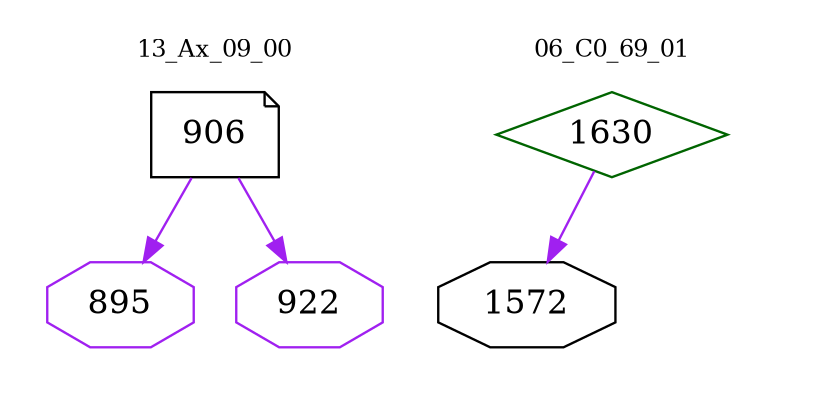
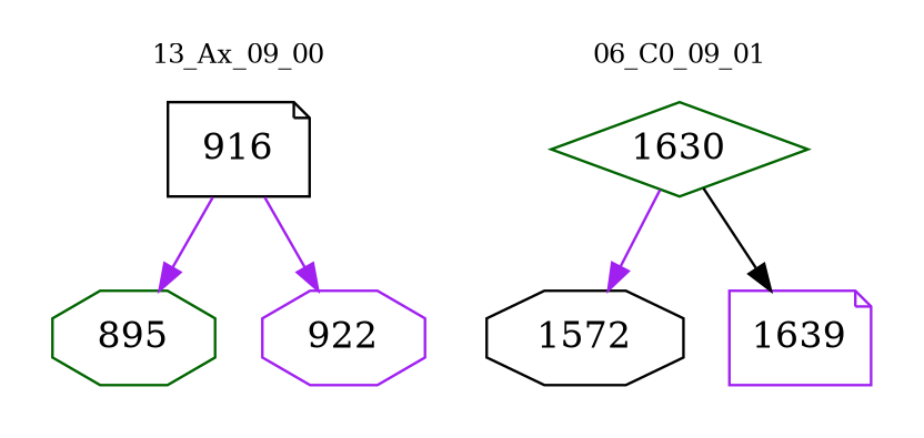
  digraph {
    node [color=black shape=octagon]
    edge [color=purple]
-   n1 [label=906 shape=note]
-   n2 [color=purple label=895]
+   n1 [label=916 shape=note]
+   n2 [color=darkgreen label=895]
    n3 [color=purple label=922]
    n4 [color=darkgreen label=1630 shape=diamond]
    n5 [label=1572]
+   n6 [color=purple label=1639 shape=note]
    subgraph cluster_1 {
      color=white
      fontsize=10
      label="13_Ax_09_00"
      n1
      n2
      n3
    }
    subgraph cluster_2 {
      color=white
      fontsize=10
-     label="06_C0_69_01"
+     label="06_C0_09_01"
      n4
      n5
+     n6
    }
    n1 -> n2
    n1 -> n3
    n4 -> n5
+   n4 -> n6 [color=black]
  }
